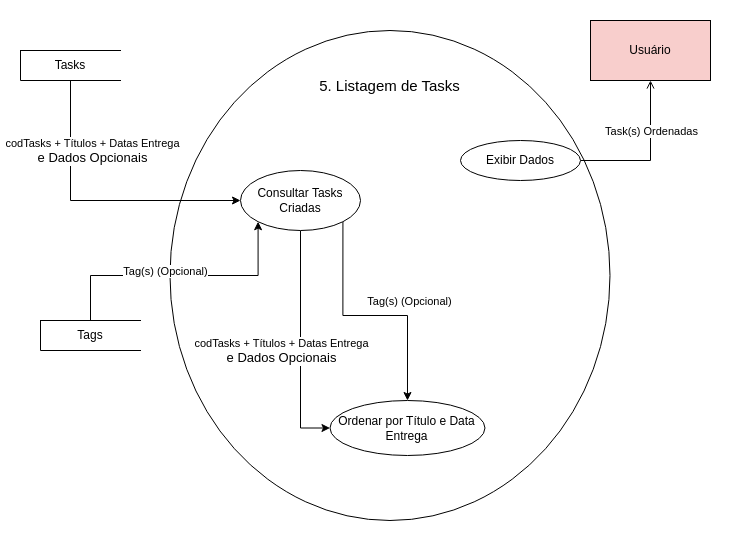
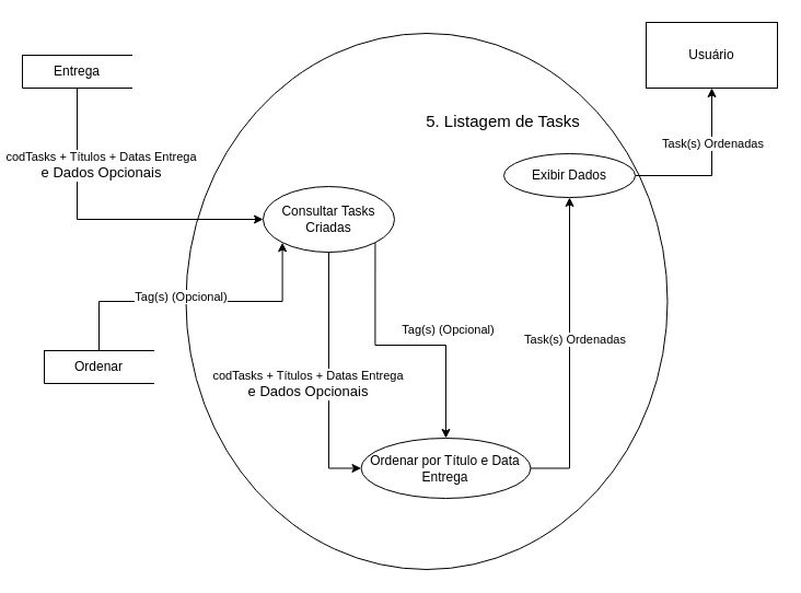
  <mxCell id="0" />
  <mxCell id="1" parent="0" />
  <mxCell id="2" value="" style="shape=ellipse;html=1;dashed=0;whiteSpace=wrap;perimeter=ellipsePerimeter;" vertex="1" parent="1"><mxGeometry x="169.49" y="30" width="440" height="490" as="geometry" /></mxCell>
- <mxCell id="3" value="&lt;font style=&quot;font-size: 15px;&quot;&gt;5. Listagem de Tasks&lt;/font&gt;" style="text;html=1;strokeColor=none;fillColor=none;align=center;verticalAlign=middle;whiteSpace=wrap;rounded=0;" vertex="1" parent="1"><mxGeometry x="309.87" y="70" width="159.25" height="30" as="geometry" /></mxCell>
+ <mxCell id="3" value="&lt;font style=&quot;font-size: 15px;&quot;&gt;5. Listagem de Tasks&lt;/font&gt;" style="text;html=1;strokeColor=none;fillColor=none;align=center;verticalAlign=middle;whiteSpace=wrap;rounded=0;" vertex="1" parent="1"><mxGeometry x="379.87" y="95" width="159.25" height="30" as="geometry" /></mxCell>
  <mxCell id="4" value="" style="edgeStyle=orthogonalEdgeStyle;rounded=0;orthogonalLoop=1;jettySize=auto;html=1;entryX=0;entryY=0.5;entryDx=0;entryDy=0;" edge="1" parent="1" source="7" target="16"><mxGeometry relative="1" as="geometry" /></mxCell>
  <mxCell id="5" style="edgeStyle=orthogonalEdgeStyle;rounded=0;orthogonalLoop=1;jettySize=auto;html=1;exitX=1;exitY=1;exitDx=0;exitDy=0;entryX=0.5;entryY=0;entryDx=0;entryDy=0;" edge="1" parent="1" source="7" target="16"><mxGeometry relative="1" as="geometry" /></mxCell>
  <mxCell id="6" value="Tag(s) (Opcional)" style="edgeLabel;html=1;align=center;verticalAlign=middle;resizable=0;points=[];" vertex="1" connectable="0" parent="5"><mxGeometry x="0.025" y="1" relative="1" as="geometry"><mxPoint x="35" y="-14" as="offset" /></mxGeometry></mxCell>
  <mxCell id="7" value="Consultar Tasks Criadas" style="shape=ellipse;html=1;dashed=0;whiteSpace=wrap;perimeter=ellipsePerimeter;" vertex="1" parent="1"><mxGeometry x="240" y="170" width="120" height="60" as="geometry" /></mxCell>
  <mxCell id="8" style="edgeStyle=orthogonalEdgeStyle;rounded=0;orthogonalLoop=1;jettySize=auto;html=1;exitX=0.5;exitY=1;exitDx=0;exitDy=0;entryX=0;entryY=0.5;entryDx=0;entryDy=0;" edge="1" parent="1" source="10" target="7"><mxGeometry relative="1" as="geometry" /></mxCell>
  <mxCell id="9" value="codTasks + Títulos + Datas Entrega&lt;br style=&quot;font-size: 13px;&quot;&gt;&lt;span style=&quot;font-size: 13px;&quot;&gt;e Dados Opcionais&lt;/span&gt;" style="edgeLabel;html=1;align=center;verticalAlign=middle;resizable=0;points=[];" vertex="1" connectable="0" parent="8"><mxGeometry x="0.06" y="3" relative="1" as="geometry"><mxPoint x="-13" y="-47" as="offset" /></mxGeometry></mxCell>
- <mxCell id="10" value="Tasks" style="html=1;dashed=0;whiteSpace=wrap;shape=partialRectangle;right=0;" vertex="1" parent="1"><mxGeometry x="20" y="50" width="100" height="30" as="geometry" /></mxCell>
+ <mxCell id="10" value="Entrega" style="html=1;dashed=0;whiteSpace=wrap;shape=partialRectangle;right=0;" vertex="1" parent="1"><mxGeometry x="20" y="50" width="100" height="30" as="geometry" /></mxCell>
  <mxCell id="11" style="edgeStyle=orthogonalEdgeStyle;rounded=0;orthogonalLoop=1;jettySize=auto;html=1;exitX=0.5;exitY=0;exitDx=0;exitDy=0;entryX=0;entryY=1;entryDx=0;entryDy=0;" edge="1" parent="1" source="13" target="7"><mxGeometry relative="1" as="geometry" /></mxCell>
  <mxCell id="12" value="Tag(s) (Opcional)" style="edgeLabel;html=1;align=center;verticalAlign=middle;resizable=0;points=[];" vertex="1" connectable="0" parent="11"><mxGeometry x="-0.223" y="2" relative="1" as="geometry"><mxPoint x="16" y="-3" as="offset" /></mxGeometry></mxCell>
- <mxCell id="13" value="Tags" style="html=1;dashed=0;whiteSpace=wrap;shape=partialRectangle;right=0;" vertex="1" parent="1"><mxGeometry x="40" y="320" width="100" height="30" as="geometry" /></mxCell>
+ <mxCell id="13" value="Ordenar" style="html=1;dashed=0;whiteSpace=wrap;shape=partialRectangle;right=0;" vertex="1" parent="1"><mxGeometry x="40" y="320" width="100" height="30" as="geometry" /></mxCell>
+ <mxCell id="14" style="edgeStyle=orthogonalEdgeStyle;rounded=0;orthogonalLoop=1;jettySize=auto;html=1;exitX=1;exitY=0.5;exitDx=0;exitDy=0;entryX=0.5;entryY=1;entryDx=0;entryDy=0;" edge="1" parent="1" source="16" target="20"><mxGeometry relative="1" as="geometry" /></mxCell>
+ <mxCell id="15" value="Task(s) Ordenadas" style="edgeLabel;html=1;align=center;verticalAlign=middle;resizable=0;points=[];" vertex="1" connectable="0" parent="14"><mxGeometry x="0.091" y="-3" relative="1" as="geometry"><mxPoint x="1" as="offset" /></mxGeometry></mxCell>
  <mxCell id="16" value="Ordenar por Título e Data Entrega" style="shape=ellipse;html=1;dashed=0;whiteSpace=wrap;perimeter=ellipsePerimeter;" vertex="1" parent="1"><mxGeometry x="329.49" y="400" width="155" height="55" as="geometry" /></mxCell>
- <mxCell id="17" value="Usuário" style="rounded=0;whiteSpace=wrap;html=1;fillColor=#f8cecc;" vertex="1" parent="1"><mxGeometry x="590" y="20" width="120" height="60" as="geometry" /></mxCell>
- <mxCell id="18" style="edgeStyle=orthogonalEdgeStyle;rounded=0;orthogonalLoop=1;jettySize=auto;html=1;exitX=1;exitY=0.5;exitDx=0;exitDy=0;entryX=0.5;entryY=1;entryDx=0;entryDy=0;endArrow=open;" edge="1" parent="1" source="20" target="17"><mxGeometry relative="1" as="geometry" /></mxCell>
+ <mxCell id="17" value="Usuário" style="rounded=0;whiteSpace=wrap;html=1;" vertex="1" parent="1"><mxGeometry x="590" y="20" width="120" height="60" as="geometry" /></mxCell>
+ <mxCell id="18" style="edgeStyle=orthogonalEdgeStyle;rounded=0;orthogonalLoop=1;jettySize=auto;html=1;exitX=1;exitY=0.5;exitDx=0;exitDy=0;entryX=0.5;entryY=1;entryDx=0;entryDy=0;" edge="1" parent="1" source="20" target="17"><mxGeometry relative="1" as="geometry" /></mxCell>
  <mxCell id="19" value="Task(s) Ordenadas" style="edgeLabel;html=1;align=center;verticalAlign=middle;resizable=0;points=[];" vertex="1" connectable="0" parent="18"><mxGeometry x="-0.429" y="1" relative="1" as="geometry"><mxPoint x="27" y="-29" as="offset" /></mxGeometry></mxCell>
  <mxCell id="20" value="Exibir Dados" style="shape=ellipse;html=1;dashed=0;whiteSpace=wrap;perimeter=ellipsePerimeter;" vertex="1" parent="1"><mxGeometry x="460" y="140" width="120" height="40" as="geometry" /></mxCell>
  <mxCell id="21" value="codTasks + Títulos + Datas Entrega&lt;br style=&quot;font-size: 13px;&quot;&gt;&lt;span style=&quot;font-size: 13px;&quot;&gt;e Dados Opcionais&lt;/span&gt;" style="edgeLabel;html=1;align=center;verticalAlign=middle;resizable=0;points=[];" vertex="1" connectable="0" parent="1"><mxGeometry x="280" y="350" as="geometry" /></mxCell>
